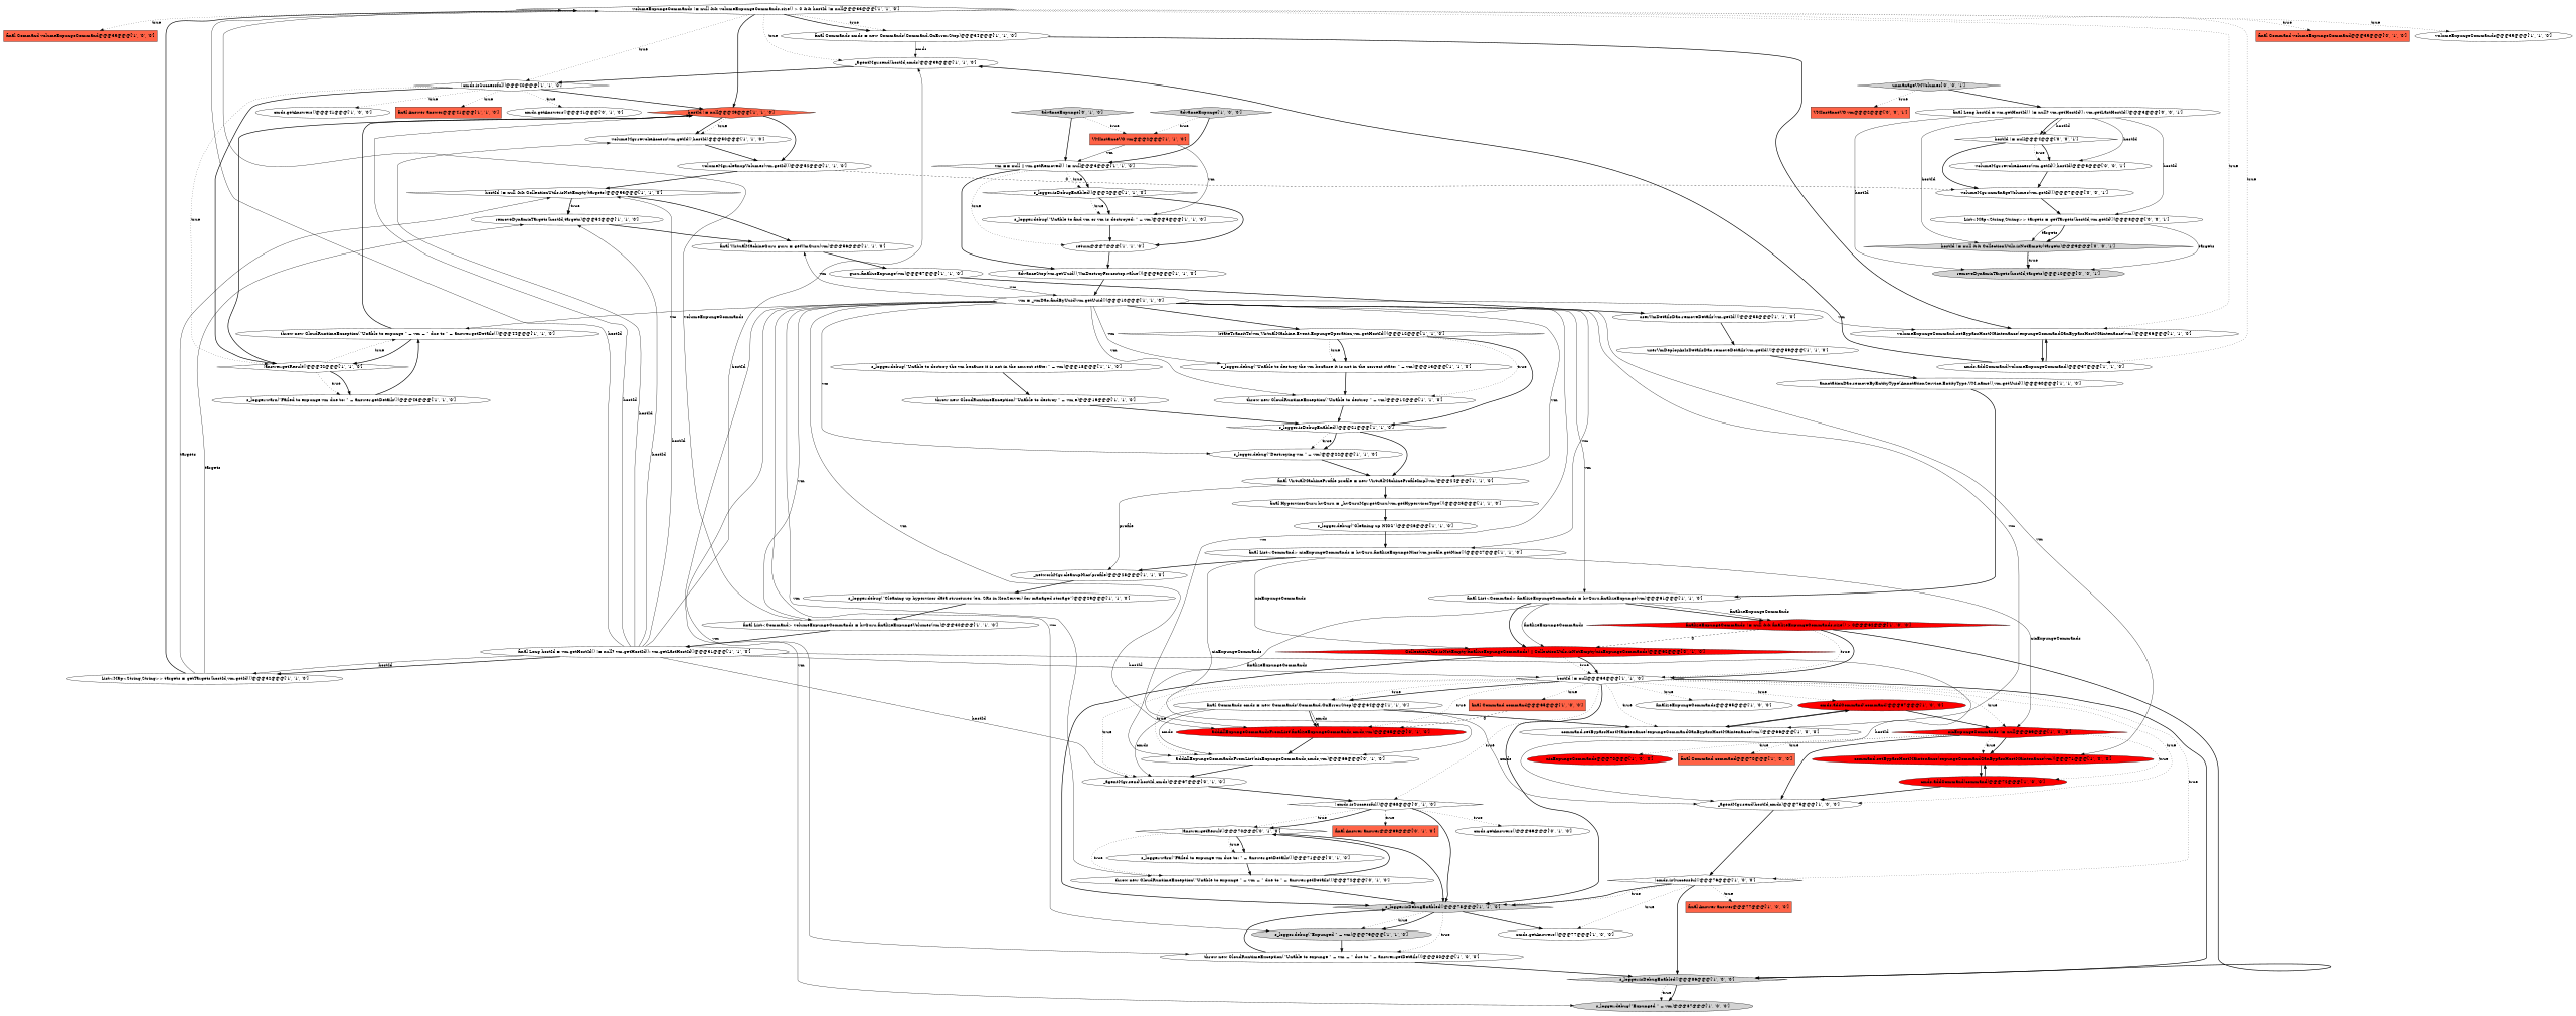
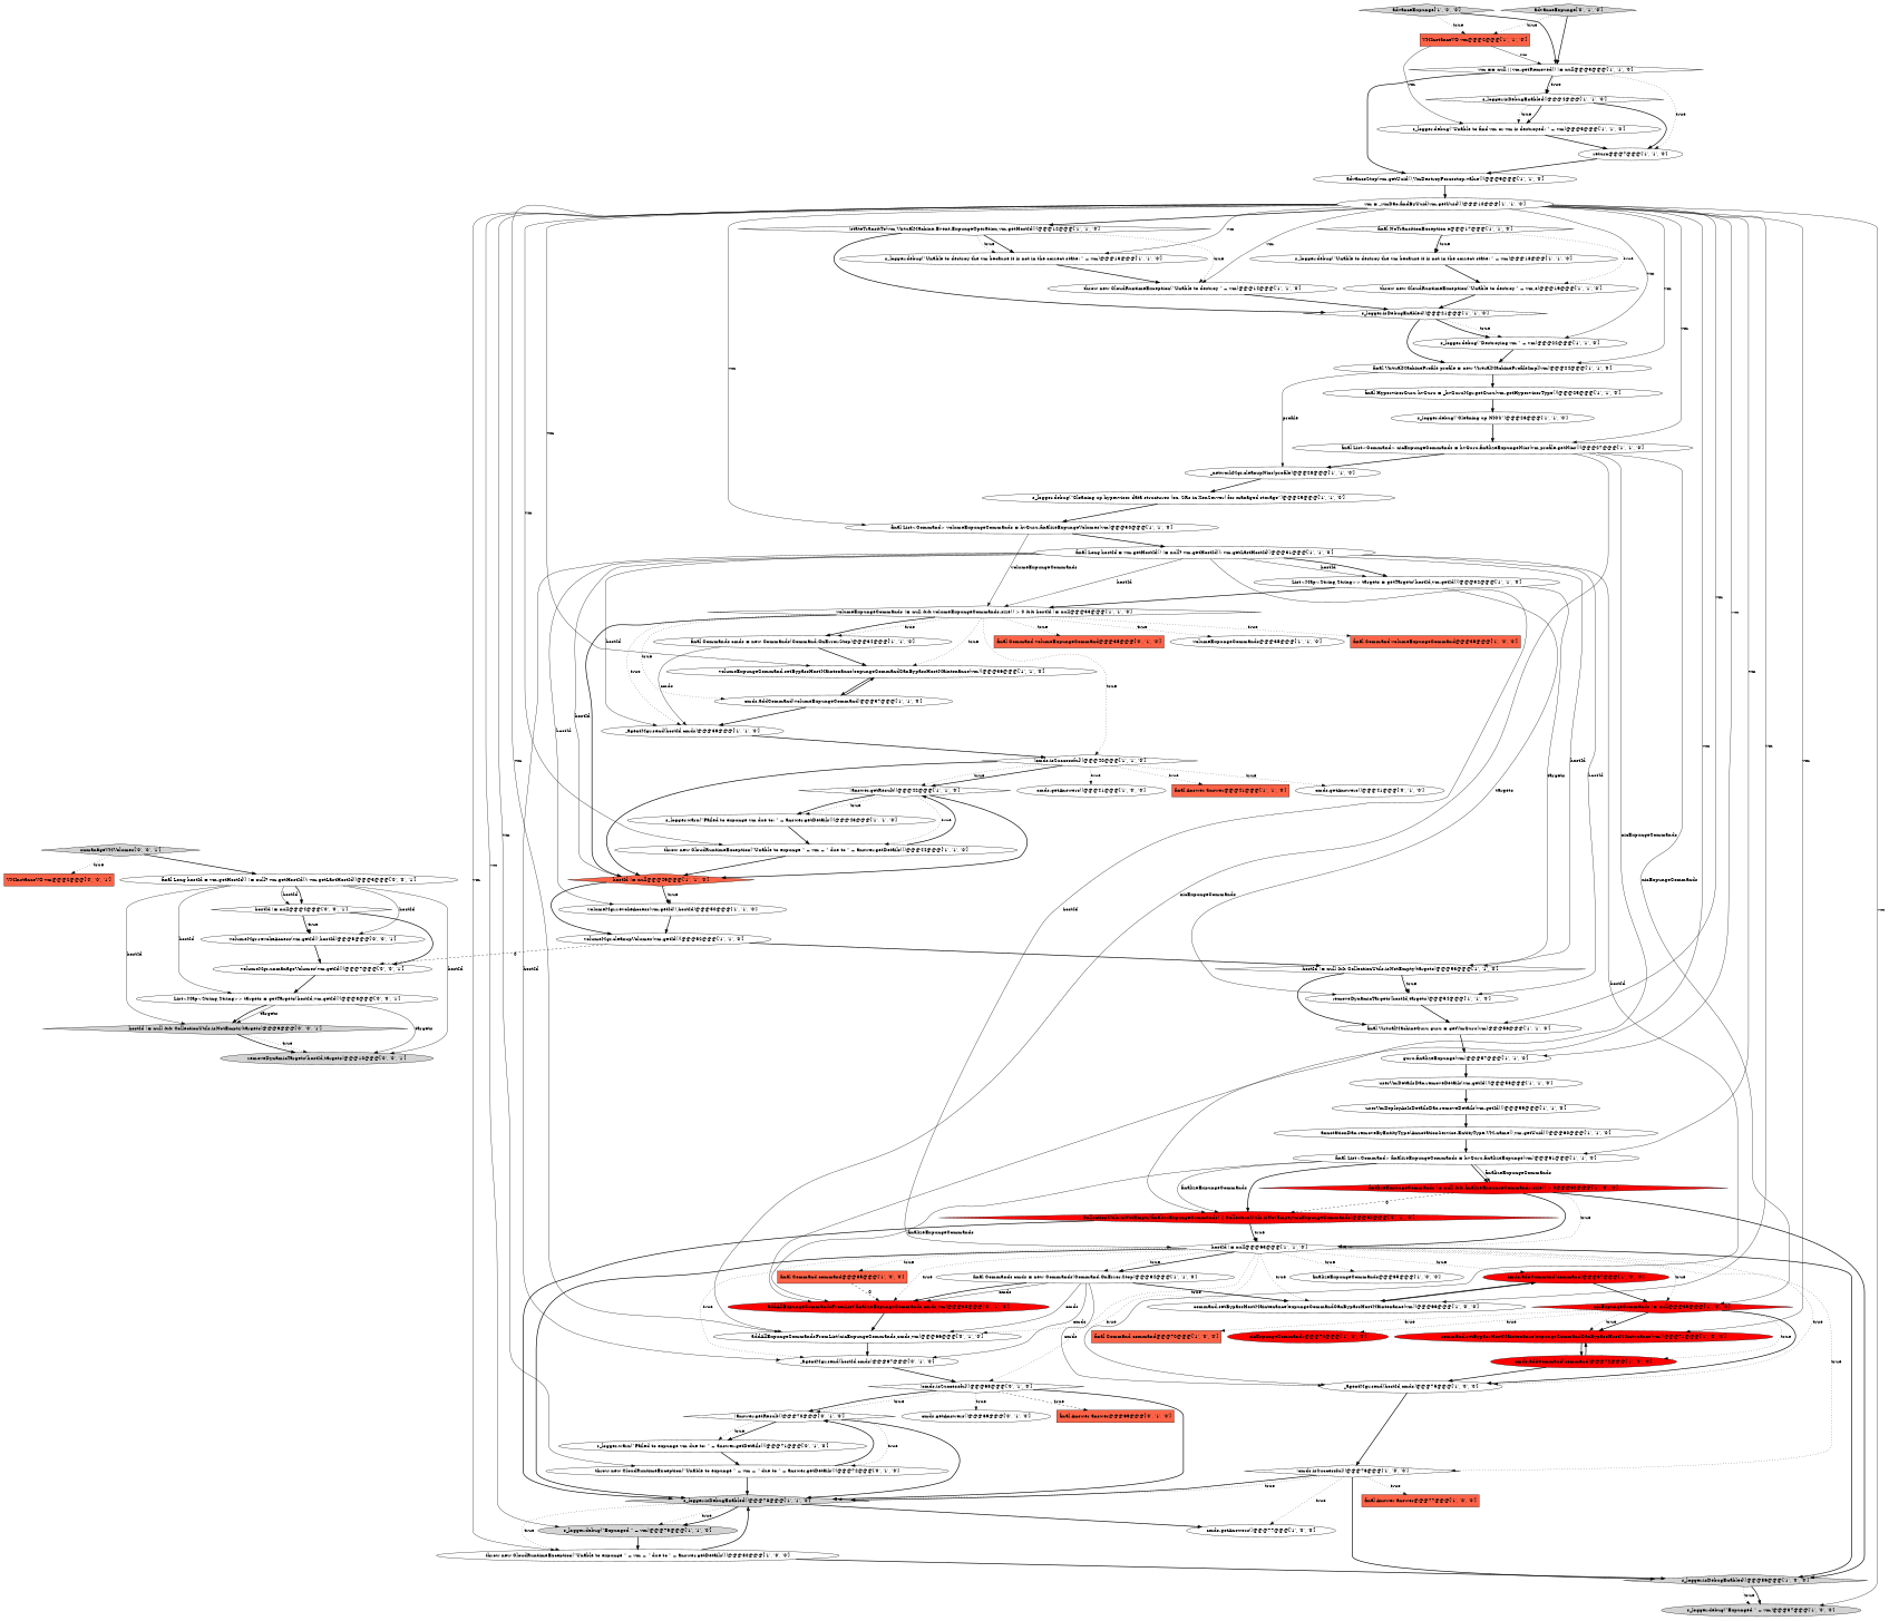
  digraph {
    node [fillcolor=white shape=ellipse style=filled]
    edge [style=bold]
    n1 [fillcolor=tomato label="final Command volumeExpungeCommand@@@35@@@['1', '0', '0']" shape=box]
    n2 [label="cmds.getAnswers()@@@41@@@['0', '1', '0']"]
    n3 [label="s_logger.debug(\"Cleaning up NICS\")@@@26@@@['1', '1', '0']"]
    n4 [label="final List<Command> nicExpungeCommands = hvGuru.finalizeExpungeNics(vm,profile.getNics())@@@27@@@['1', '1', '0']"]
    n5 [fillcolor=red label="CollectionUtils.isNotEmpty(finalizeExpungeCommands) || CollectionUtils.isNotEmpty(nicExpungeCommands)@@@62@@@['0', '1', '0']" shape=diamond]
    n6 [label="addAllExpungeCommandsFromList(nicExpungeCommands,cmds,vm)@@@66@@@['0', '1', '0']"]
    n7 [fillcolor=red label="nicExpungeCommands != null@@@69@@@['1', '0', '0']" shape=diamond]
    n8 [label="_networkMgr.cleanupNics(profile)@@@28@@@['1', '1', '0']"]
    n9 [label="annotationDao.removeByEntityType(AnnotationService.EntityType.VM.name(),vm.getUuid())@@@60@@@['1', '1', '0']"]
    n10 [label="final List<Command> finalizeExpungeCommands = hvGuru.finalizeExpunge(vm)@@@61@@@['1', '1', '0']"]
    n11 [fillcolor=red label="finalizeExpungeCommands != null && finalizeExpungeCommands.size() > 0@@@62@@@['1', '0', '0']" shape=diamond]
    n12 [fillcolor=red label="addAllExpungeCommandsFromList(finalizeExpungeCommands,cmds,vm)@@@65@@@['0', '1', '0']"]
    n13 [fillcolor=red label="command.setBypassHostMaintenance(expungeCommandCanBypassHostMaintenance(vm))@@@71@@@['1', '0', '0']"]
    n14 [fillcolor=red label="cmds.addCommand(command)@@@72@@@['1', '0', '0']"]
    n15 [label="_agentMgr.send(hostId,cmds)@@@75@@@['1', '0', '0']"]
    n16 [fillcolor=lightgray label="unmanageVMVolumes['0', '0', '1']" shape=diamond]
    n17 [label="final Long hostId = vm.getHostId() != null? vm.getHostId(): vm.getLastHostId()@@@3@@@['0', '0', '1']"]
    n18 [fillcolor=tomato label="VMInstanceVO vm@@@2@@@['0', '0', '1']" shape=box]
    n19 [label="List<Map<String,String>> targets = getTargets(hostId,vm.getId())@@@8@@@['0', '0', '1']"]
    n20 [fillcolor=lightgray label="hostId != null && CollectionUtils.isNotEmpty(targets)@@@9@@@['0', '0', '1']" shape=diamond]
    n21 [fillcolor=lightgray label="removeDynamicTargets(hostId,targets)@@@10@@@['0', '0', '1']"]
    n22 [label="volumeMgr.revokeAccess(vm.getId(),hostId)@@@5@@@['0', '0', '1']"]
    n23 [label="hostId != null@@@4@@@['0', '0', '1']" shape=diamond]
    n24 [label="!cmds.isSuccessful()@@@68@@@['0', '1', '0']" shape=diamond]
    n25 [label="cmds.getAnswers()@@@69@@@['0', '1', '0']"]
    n26 [fillcolor=tomato label="final Answer answer@@@69@@@['0', '1', '0']" shape=box]
    n27 [label="!answer.getResult()@@@70@@@['0', '1', '0']" shape=diamond]
    n28 [fillcolor=lightgray label="s_logger.isDebugEnabled()@@@78@@@['1', '1', '0']" shape=diamond]
    n29 [label="throw new CloudRuntimeException(\"Unable to expunge \" + vm + \" due to \" + answer.getDetails())@@@72@@@['0', '1', '0']"]
    n30 [label="s_logger.warn(\"Failed to expunge vm due to: \" + answer.getDetails())@@@71@@@['0', '1', '0']"]
    n31 [label="throw new CloudRuntimeException(\"Unable to expunge \" + vm + \" due to \" + answer.getDetails())@@@80@@@['1', '0', '0']"]
    n32 [fillcolor=lightgray label="s_logger.debug(\"Expunged \" + vm)@@@79@@@['1', '1', '0']"]
    n33 [label="cmds.getAnswers()@@@77@@@['1', '0', '0']"]
    n34 [label="hostId != null@@@63@@@['1', '1', '0']" shape=diamond]
    n35 [fillcolor=lightgray label="s_logger.isDebugEnabled()@@@86@@@['1', '0', '0']" shape=diamond]
    n36 [fillcolor=red label="cmds.addCommand(command)@@@67@@@['1', '0', '0']"]
    n37 [label="command.setBypassHostMaintenance(expungeCommandCanBypassHostMaintenance(vm))@@@66@@@['1', '0', '0']"]
    n38 [label="_agentMgr.send(hostId,cmds)@@@67@@@['0', '1', '0']"]
    n39 [label="!cmds.isSuccessful()@@@76@@@['1', '0', '0']" shape=diamond]
    n40 [label="final Commands cmds = new Commands(Command.OnError.Stop)@@@64@@@['1', '1', '0']"]
    n41 [label="finalizeExpungeCommands@@@65@@@['1', '0', '0']"]
    n42 [fillcolor=tomato label="final Command command@@@65@@@['1', '0', '0']" shape=box]
    n43 [fillcolor=lightgray label="s_logger.debug(\"Expunged \" + vm)@@@87@@@['1', '0', '0']"]
    n44 [label="s_logger.debug(\"Cleaning up hypervisor data structures (ex. SRs in XenServer) for managed storage\")@@@29@@@['1', '1', '0']"]
    n45 [label="final List<Command> volumeExpungeCommands = hvGuru.finalizeExpungeVolumes(vm)@@@30@@@['1', '1', '0']"]
    n46 [label="volumeExpungeCommands != null && volumeExpungeCommands.size() > 0 && hostId != null@@@33@@@['1', '1', '0']" shape=diamond]
    n47 [label="final Long hostId = vm.getHostId() != null? vm.getHostId(): vm.getLastHostId()@@@31@@@['1', '1', '0']"]
    n48 [fillcolor=tomato label="final Answer answer@@@77@@@['1', '0', '0']" shape=box]
    n49 [label="guru.finalizeExpunge(vm)@@@57@@@['1', '1', '0']"]
    n50 [label="userVmDetailsDao.removeDetails(vm.getId())@@@58@@@['1', '1', '0']"]
    n51 [label="userVmDeployAsIsDetailsDao.removeDetails(vm.getId())@@@59@@@['1', '1', '0']"]
    n52 [label="s_logger.debug(\"Unable to destroy the vm because it is not in the correct state: \" + vm)@@@18@@@['1', '1', '0']"]
    n53 [label="throw new CloudRuntimeException(\"Unable to destroy \" + vm,e)@@@19@@@['1', '1', '0']"]
    n54 [label="s_logger.isDebugEnabled()@@@21@@@['1', '1', '0']" shape=diamond]
    n55 [fillcolor=tomato label="final Command command@@@70@@@['1', '0', '0']" shape=box]
    n56 [fillcolor=red label="nicExpungeCommands@@@70@@@['1', '0', '0']"]
    n57 [label="_agentMgr.send(hostId,cmds)@@@39@@@['1', '1', '0']"]
    n58 [label="!cmds.isSuccessful()@@@40@@@['1', '1', '0']" shape=diamond]
    n59 [label="cmds.getAnswers()@@@41@@@['1', '0', '0']"]
    n60 [fillcolor=tomato label="hostId != null@@@49@@@['1', '1', '0']" shape=diamond]
    n61 [fillcolor=tomato label="final Answer answer@@@41@@@['1', '1', '0']" shape=box]
    n62 [label="!answer.getResult()@@@42@@@['1', '1', '0']" shape=diamond]
    n63 [label="volumeExpungeCommand.setBypassHostMaintenance(expungeCommandCanBypassHostMaintenance(vm))@@@36@@@['1', '1', '0']"]
    n64 [label="cmds.addCommand(volumeExpungeCommand)@@@37@@@['1', '1', '0']"]
    n65 [label="return@@@7@@@['1', '1', '0']"]
    n66 [label="advanceStop(vm.getUuid(),VmDestroyForcestop.value())@@@9@@@['1', '1', '0']"]
    n67 [label="vm = _vmDao.findByUuid(vm.getUuid())@@@10@@@['1', '1', '0']"]
    n68 [label="s_logger.debug(\"Destroying vm \" + vm)@@@22@@@['1', '1', '0']"]
    n69 [label="final VirtualMachineProfile profile = new VirtualMachineProfileImpl(vm)@@@24@@@['1', '1', '0']"]
    n70 [label="final HypervisorGuru hvGuru = _hvGuruMgr.getGuru(vm.getHypervisorType())@@@25@@@['1', '1', '0']"]
    n71 [label="volumeMgr.unmanageVolumes(vm.getId())@@@7@@@['0', '0', '1']"]
    n72 [label="throw new CloudRuntimeException(\"Unable to destroy \" + vm)@@@14@@@['1', '1', '0']"]
    n73 [label="hostId != null && CollectionUtils.isNotEmpty(targets)@@@53@@@['1', '1', '0']" shape=diamond]
    n74 [label="removeDynamicTargets(hostId,targets)@@@54@@@['1', '1', '0']"]
    n75 [label="final VirtualMachineGuru guru = getVmGuru(vm)@@@56@@@['1', '1', '0']"]
    n76 [label="volumeMgr.revokeAccess(vm.getId(),hostId)@@@50@@@['1', '1', '0']"]
    n77 [label="volumeMgr.cleanupVolumes(vm.getId())@@@52@@@['1', '1', '0']"]
    n78 [label="s_logger.debug(\"Unable to find vm or vm is destroyed: \" + vm)@@@5@@@['1', '1', '0']"]
    n79 [fillcolor=lightgray label="advanceExpunge['0', '1', '0']" shape=diamond]
    n80 [label="vm == null || vm.getRemoved() != null@@@3@@@['1', '1', '0']" shape=diamond]
    n81 [fillcolor=tomato label="VMInstanceVO vm@@@2@@@['1', '1', '0']" shape=box]
    n82 [label="s_logger.isDebugEnabled()@@@4@@@['1', '1', '0']" shape=diamond]
    n83 [fillcolor=tomato label="final Command volumeExpungeCommand@@@35@@@['0', '1', '0']" shape=box]
    n84 [label="volumeExpungeCommands@@@35@@@['1', '1', '0']"]
    n85 [label="final Commands cmds = new Commands(Command.OnError.Stop)@@@34@@@['1', '1', '0']"]
    n86 [label="s_logger.warn(\"Failed to expunge vm due to: \" + answer.getDetails())@@@43@@@['1', '1', '0']"]
    n87 [label="throw new CloudRuntimeException(\"Unable to expunge \" + vm + \" due to \" + answer.getDetails())@@@44@@@['1', '1', '0']"]
    n88 [label="List<Map<String,String>> targets = getTargets(hostId,vm.getId())@@@32@@@['1', '1', '0']"]
    n89 [label="s_logger.debug(\"Unable to destroy the vm because it is not in the correct state: \" + vm)@@@13@@@['1', '1', '0']"]
    n90 [label="!stateTransitTo(vm,VirtualMachine.Event.ExpungeOperation,vm.getHostId())@@@12@@@['1', '1', '0']" shape=diamond]
    n91 [fillcolor=lightgray label="advanceExpunge['1', '0', '0']" shape=diamond]
+   n92 [label="final NoTransitionException e@@@17@@@['1', '1', '0']" shape=diamond]
    n3 -> n4
    n4 -> n5 [label=nicExpungeCommands style=solid]
    n4 -> n6 [label=nicExpungeCommands style=solid]
    n4 -> n7 [label=nicExpungeCommands style=solid]
    n4 -> n8
    n5 -> n28
    n5 -> n34 [label=true style=dotted]
    n5 -> n34
    n6 -> n38
    n7 -> n13
    n7 -> n13 [label=true style=dotted]
    n7 -> n14 [label=true style=dotted]
    n7 -> n15
    n7 -> n55 [label=true style=dotted]
    n7 -> n56 [label=true style=dotted]
    n8 -> n44
    n9 -> n10
    n10 -> n5
    n10 -> n5 [label=finalizeExpungeCommands style=solid]
    n10 -> n11
    n10 -> n11 [label=finalizeExpungeCommands style=solid]
    n10 -> n12 [label=finalizeExpungeCommands style=solid]
    n11 -> n5 [label=0 style=dashed]
    n11 -> n34 [label=true style=dotted]
    n11 -> n34
    n11 -> n35
    n12 -> n6
    n13 -> n14
    n14 -> n13
    n14 -> n15
    n15 -> n39
    n16 -> n17
    n16 -> n18 [label=true style=dotted]
    n17 -> n19 [label=hostId style=solid]
    n17 -> n20 [label=hostId style=solid]
    n17 -> n21 [label=hostId style=solid]
    n17 -> n22 [label=hostId style=solid]
    n17 -> n23
    n17 -> n23 [label=hostId style=solid]
    n19 -> n20 [label=targets style=solid]
    n19 -> n20
    n19 -> n21 [label=targets style=solid]
    n20 -> n21 [label=true style=dotted]
    n20 -> n21
    n22 -> n71
    n23 -> n22
    n23 -> n22 [label=true style=dotted]
    n23 -> n71
    n24 -> n25 [label=true style=dotted]
    n24 -> n26 [label=true style=dashed]
    n24 -> n27 [label=true style=dotted]
    n24 -> n27
    n24 -> n28
    n27 -> n28
    n27 -> n29 [label=true style=dotted]
    n27 -> n30
    n27 -> n30 [label=true style=dotted]
    n28 -> n31 [label=true style=dotted]
    n28 -> n32 [label=true style=dotted]
    n28 -> n32
    n28 -> n33
    n29 -> n27
    n29 -> n28
    n30 -> n29
    n31 -> n28
    n31 -> n35
    n32 -> n31
    n34 -> n6 [label=true style=dotted]
    n34 -> n7 [label=true style=dotted]
    n34 -> n12 [label=true style=dotted]
    n34 -> n15 [label=true style=dotted]
    n34 -> n24 [label=true style=dotted]
    n34 -> n28
    n34 -> n35
    n34 -> n36 [label=true style=dotted]
    n34 -> n37 [label=true style=dotted]
    n34 -> n38 [label=true style=dotted]
    n34 -> n39 [label=true style=dotted]
    n34 -> n40
    n34 -> n40 [label=true style=dotted]
    n34 -> n41 [label=true style=dotted]
    n34 -> n42 [label=true style=dotted]
    n35 -> n43
    n35 -> n43 [label=true style=dotted]
    n36 -> n7
    n36 -> n37
    n37 -> n36
    n38 -> n24
    n39 -> n28
    n39 -> n28 [label=true style=dotted]
    n39 -> n33 [label=true style=dotted]
    n39 -> n35
    n39 -> n48 [label=true style=dotted]
    n40 -> n6 [label=cmds style=solid]
    n40 -> n12 [label=cmds style=solid]
    n40 -> n12
    n40 -> n15 [label=cmds style=solid]
    n40 -> n37
    n40 -> n38 [label=cmds style=solid]
    n42 -> n12 [label=0 style=dashed]
    n44 -> n45
    n45 -> n46 [label=volumeExpungeCommands style=solid]
    n45 -> n47
    n46 -> n1 [label=true style=dotted]
    n46 -> n57 [label=true style=dotted]
    n46 -> n58 [label=true style=dotted]
    n46 -> n60
    n46 -> n63 [label=true style=dotted]
    n46 -> n64 [label=true style=dotted]
    n46 -> n83 [label=true style=dotted]
    n46 -> n84 [label=true style=dotted]
    n46 -> n85 [label=true style=dotted]
    n46 -> n85
    n47 -> n15 [label=hostId style=solid]
    n47 -> n34 [label=hostId style=solid]
    n47 -> n38 [label=hostId style=solid]
    n47 -> n46 [label=hostId style=solid]
    n47 -> n57 [label=hostId style=solid]
    n47 -> n60 [label=hostId style=solid]
    n47 -> n73 [label=hostId style=solid]
    n47 -> n74 [label=hostId style=solid]
    n47 -> n76 [label=hostId style=solid]
    n47 -> n88
    n47 -> n88 [label=hostId style=solid]
    n49 -> n50
    n50 -> n51
    n51 -> n9
    n52 -> n53
    n53 -> n54
    n54 -> n68 [label=true style=dotted]
    n54 -> n68
    n54 -> n69
    n57 -> n58
    n58 -> n2 [label=true style=dotted]
    n58 -> n59 [label=true style=dotted]
    n58 -> n60
    n58 -> n61 [label=true style=dotted]
    n58 -> n62
    n58 -> n62 [label=true style=dotted]
    n60 -> n76
    n60 -> n76 [label=true style=dotted]
    n60 -> n77
    n62 -> n60
    n62 -> n86 [label=true style=dotted]
    n62 -> n86
    n62 -> n87 [label=true style=dotted]
    n63 -> n64
    n64 -> n57
    n64 -> n63
    n65 -> n66
    n66 -> n67
    n67 -> n4 [label=vm style=solid]
    n67 -> n6 [label=vm style=solid]
    n67 -> n10 [label=vm style=solid]
    n67 -> n12 [label=vm style=solid]
    n67 -> n13 [label=vm style=solid]
    n67 -> n29 [label=vm style=solid]
    n67 -> n31 [label=vm style=solid]
    n67 -> n32 [label=vm style=solid]
    n67 -> n37 [label=vm style=solid]
    n67 -> n43 [label=vm style=solid]
    n67 -> n45 [label=vm style=solid]
-   n49 -> n67 [label=vm style=solid]
+   n67 -> n49 [label=vm style=solid]
    n67 -> n63 [label=vm style=solid]
    n67 -> n68 [label=vm style=solid]
    n67 -> n69 [label=vm style=solid]
    n67 -> n72 [label=vm style=solid]
    n67 -> n75 [label=vm style=solid]
    n67 -> n87 [label=vm style=solid]
    n67 -> n89 [label=vm style=solid]
    n67 -> n90
    n68 -> n69
    n69 -> n8 [label=profile style=solid]
    n69 -> n70
    n70 -> n3
    n71 -> n19
    n72 -> n54
    n73 -> n74
    n73 -> n74 [label=true style=dotted]
    n73 -> n75
    n74 -> n75
    n75 -> n49
    n76 -> n77
    n77 -> n71 [label=0 style=dashed]
    n77 -> n73
    n78 -> n65
    n79 -> n80
    n79 -> n81 [label=true style=dotted]
    n80 -> n65 [label=true style=dotted]
    n80 -> n66
    n80 -> n82 [label=true style=dotted]
    n80 -> n82
    n81 -> n78 [label=vm style=solid]
    n81 -> n80 [label=vm style=solid]
    n82 -> n65
    n82 -> n78
    n82 -> n78 [label=true style=dotted]
    n85 -> n57 [label=cmds style=solid]
    n85 -> n63
    n86 -> n87
    n87 -> n60
    n87 -> n62
    n88 -> n46
    n88 -> n73 [label=targets style=solid]
    n88 -> n74 [label=targets style=solid]
    n89 -> n72
    n90 -> n54
    n90 -> n72 [label=true style=dotted]
    n90 -> n89
    n90 -> n89 [label=true style=dotted]
    n91 -> n80
    n91 -> n81 [label=true style=dotted]
+   n92 -> n52 [label=true style=dotted]
+   n92 -> n52
+   n92 -> n53 [label=true style=dotted]
  }
